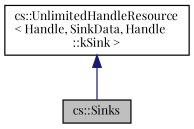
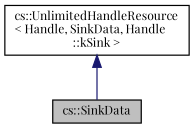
  digraph {
    fontname="Playfair Display"
    node [color=black fontname="Playfair Display" fontsize=10 shape=record style=filled]
-   n1 [fillcolor=grey75 fontcolor=black height=0.2 label="cs::Sinks" width=0.4]
+   n1 [fillcolor=grey75 fontcolor=black height=0.2 label="cs::SinkData" width=0.4]
    n2 [fillcolor=white height=0.2 label="cs::UnlimitedHandleResource\l\< Handle, SinkData, Handle\l::kSink \>" width=0.4]
    n2 -> n1 [color=midnightblue dir=back fontname="Playfair Display" fontsize=10 labelfontname=Helvetica labelfontsize=10 style=solid]
  }
